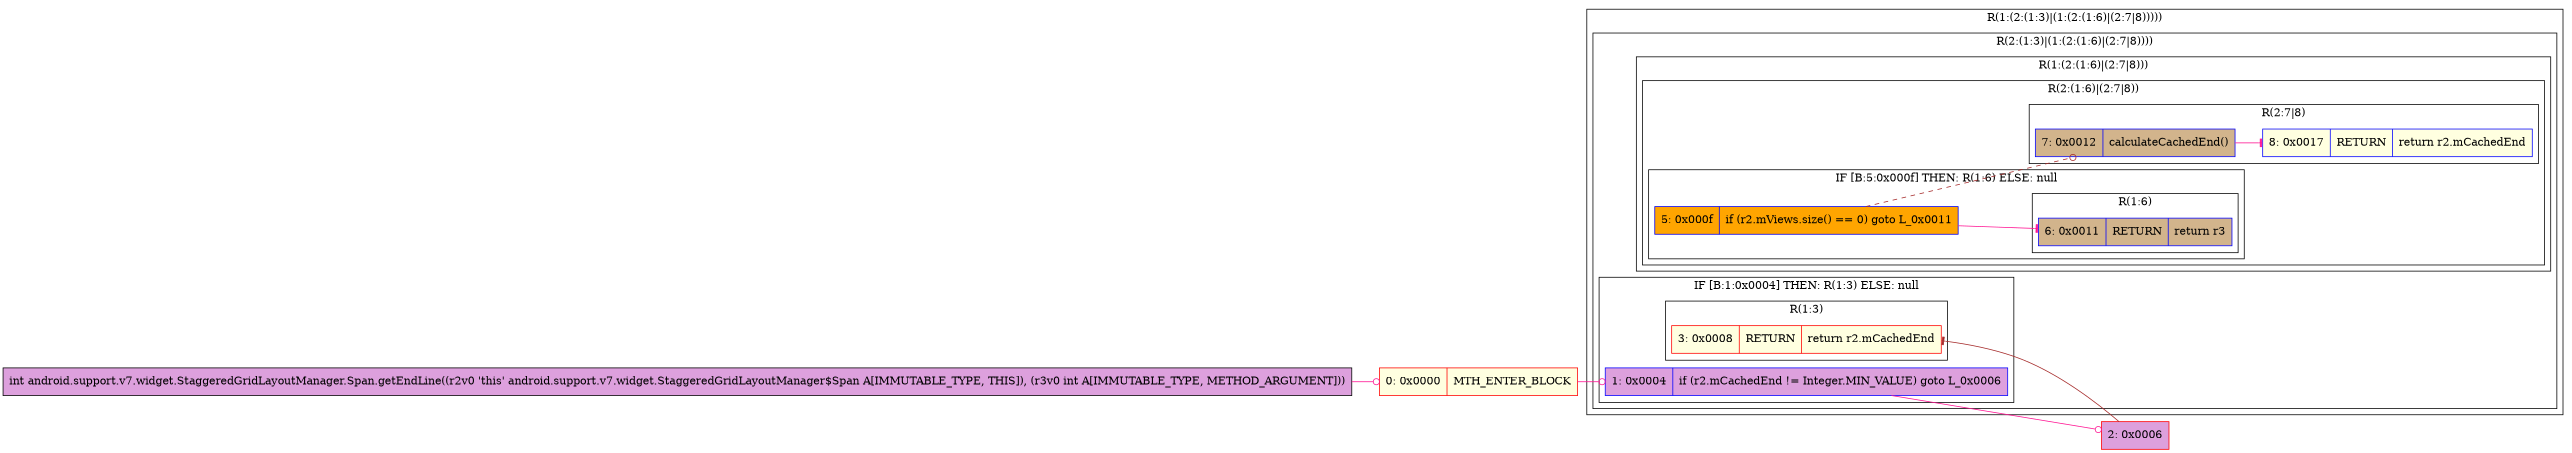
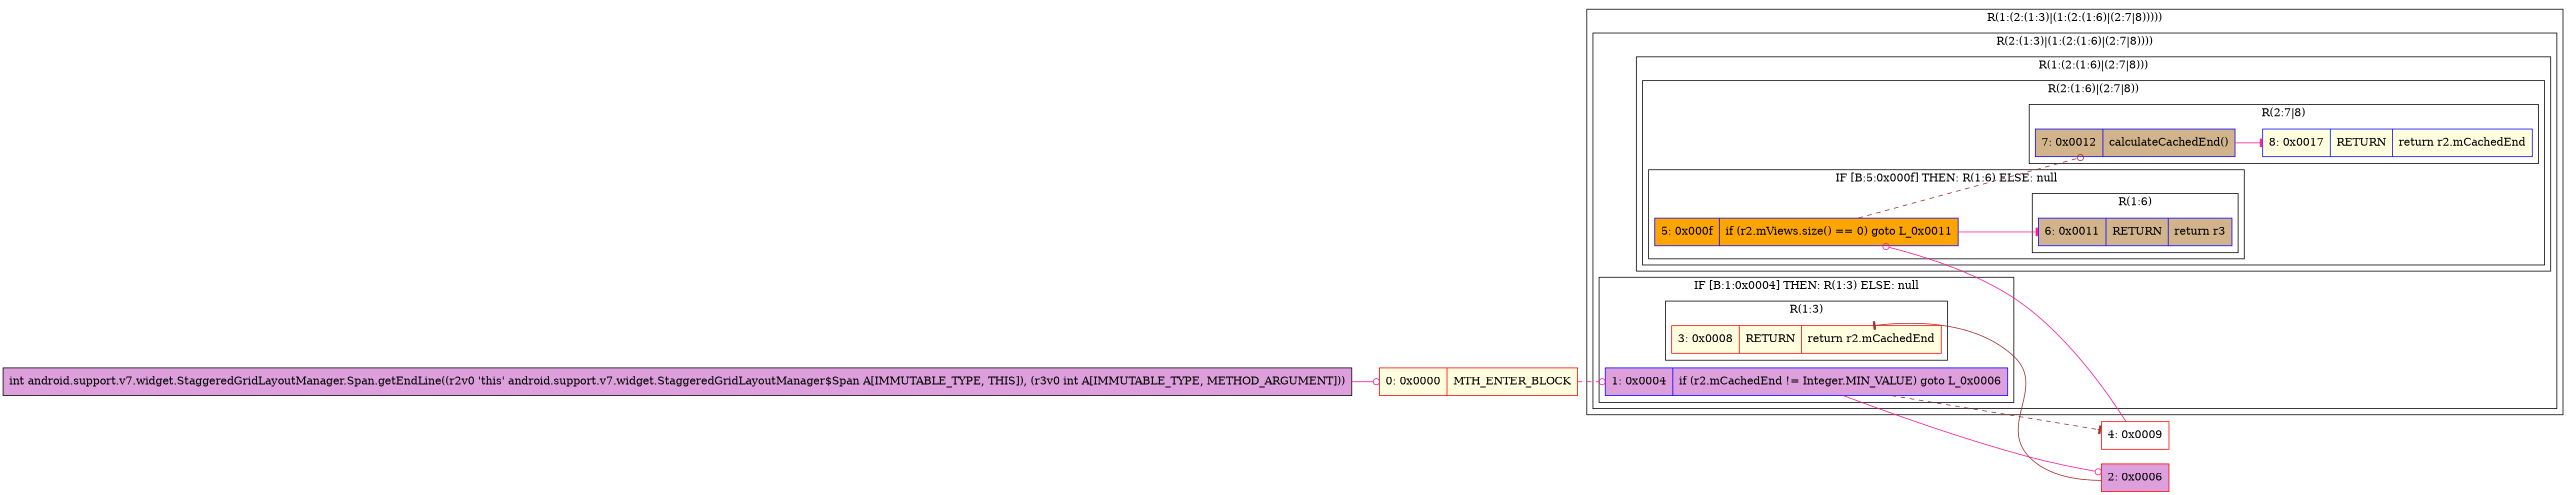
  digraph {
    rankdir=LR
    node [color=blue fillcolor=lightyellow shape=record style=filled]
    edge [arrowhead=odot color=deeppink]
    n1 [color=red label="{3\:\ 0x0008|RETURN\l|return r2.mCachedEnd\l}"]
    n2 [fillcolor=plum label="{1\:\ 0x0004|if (r2.mCachedEnd != Integer.MIN_VALUE) goto L_0x0006\l}"]
    n3 [fillcolor=tan label="{6\:\ 0x0011|RETURN\l|return r3\l}"]
    n4 [fillcolor=orange label="{5\:\ 0x000f|if (r2.mViews.size() == 0) goto L_0x0011\l}"]
    n5 [fillcolor=tan label="{7\:\ 0x0012|calculateCachedEnd()\l}"]
    n6 [label="{8\:\ 0x0017|RETURN\l|return r2.mCachedEnd\l}"]
    n7 [color=red fillcolor=plum label="{2\:\ 0x0006}"]
+   n8 [color=red fillcolor=white label="{4\:\ 0x0009}"]
    n9 [color=red label="{0\:\ 0x0000|MTH_ENTER_BLOCK\l}"]
    n10 [fillcolor=plum label="{int android.support.v7.widget.StaggeredGridLayoutManager.Span.getEndLine((r2v0 'this' android.support.v7.widget.StaggeredGridLayoutManager$Span A[IMMUTABLE_TYPE, THIS]), (r3v0 int A[IMMUTABLE_TYPE, METHOD_ARGUMENT])) }" color=""]
    subgraph cluster_1 {
      label="R(1:(2:(1:3)|(1:(2:(1:6)|(2:7|8)))))"
      subgraph cluster_2 {
        label="R(2:(1:3)|(1:(2:(1:6)|(2:7|8))))"
        subgraph cluster_3 {
          label="IF [B:1:0x0004] THEN: R(1:3) ELSE: null"
          n2
          subgraph cluster_4 {
            label="R(1:3)"
            n1
          }
        }
        subgraph cluster_5 {
          label="R(1:(2:(1:6)|(2:7|8)))"
          subgraph cluster_6 {
            label="R(2:(1:6)|(2:7|8))"
            subgraph cluster_7 {
              label="IF [B:5:0x000f] THEN: R(1:6) ELSE: null"
              n4
              subgraph cluster_8 {
                label="R(1:6)"
                n3
              }
            }
            subgraph cluster_9 {
              label="R(2:7|8)"
              n5
              n6
            }
          }
        }
      }
    }
    n2 -> n7
+   n2 -> n8 [arrowhead=tee color=brown style=dashed]
    n4 -> n3 [arrowhead=tee]
    n4 -> n5 [color=brown style=dashed]
    n5 -> n6 [arrowhead=tee]
    n7 -> n1 [arrowhead=tee color=brown]
-   n9 -> n2
+   n8 -> n4
+   n9 -> n2 [style=dashed]
    n10 -> n9
  }
